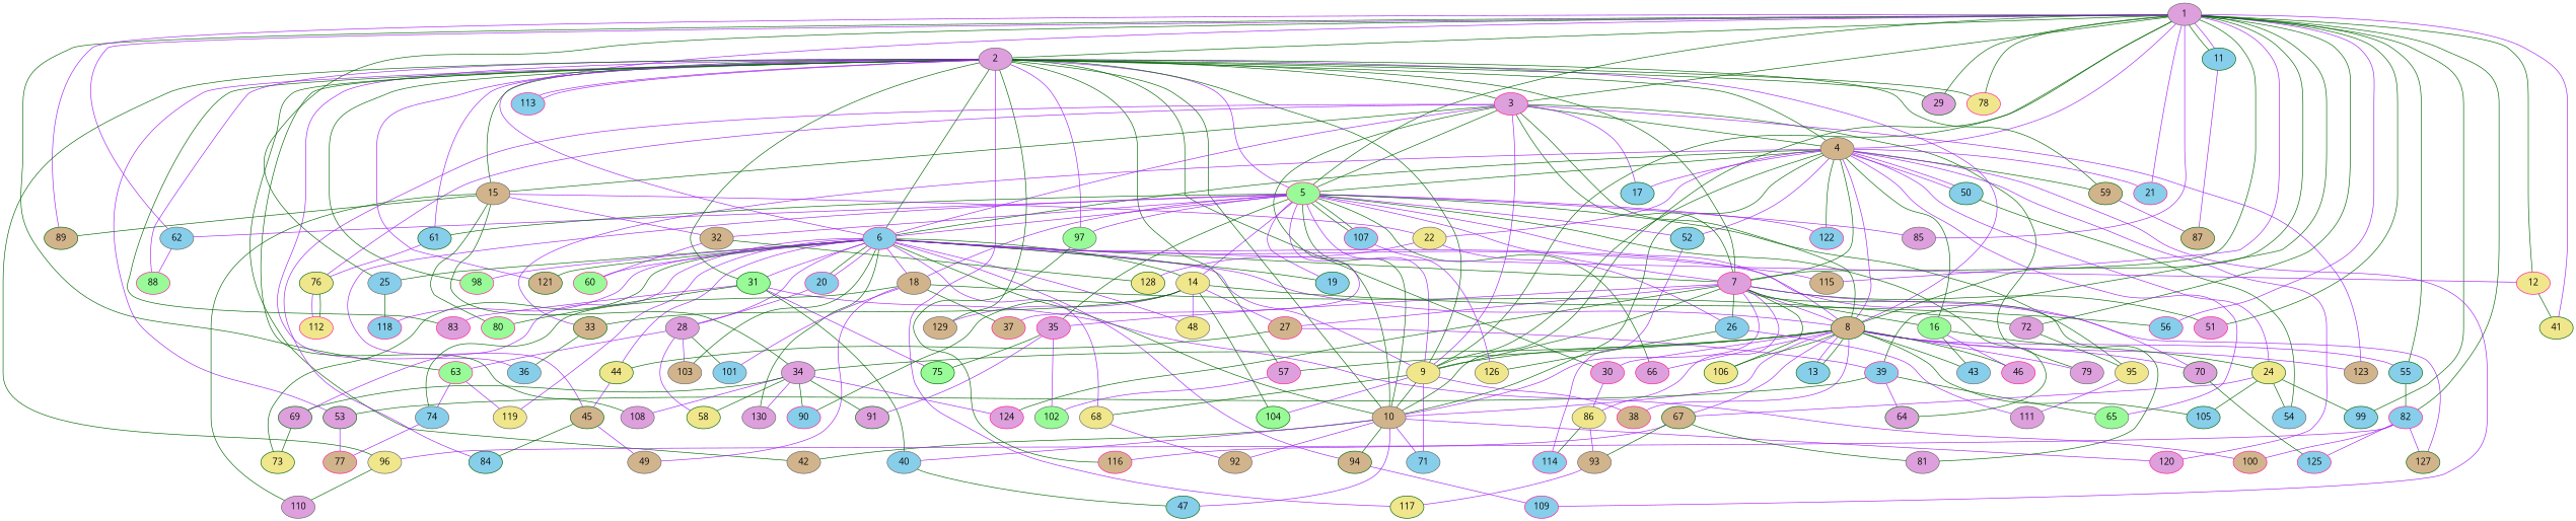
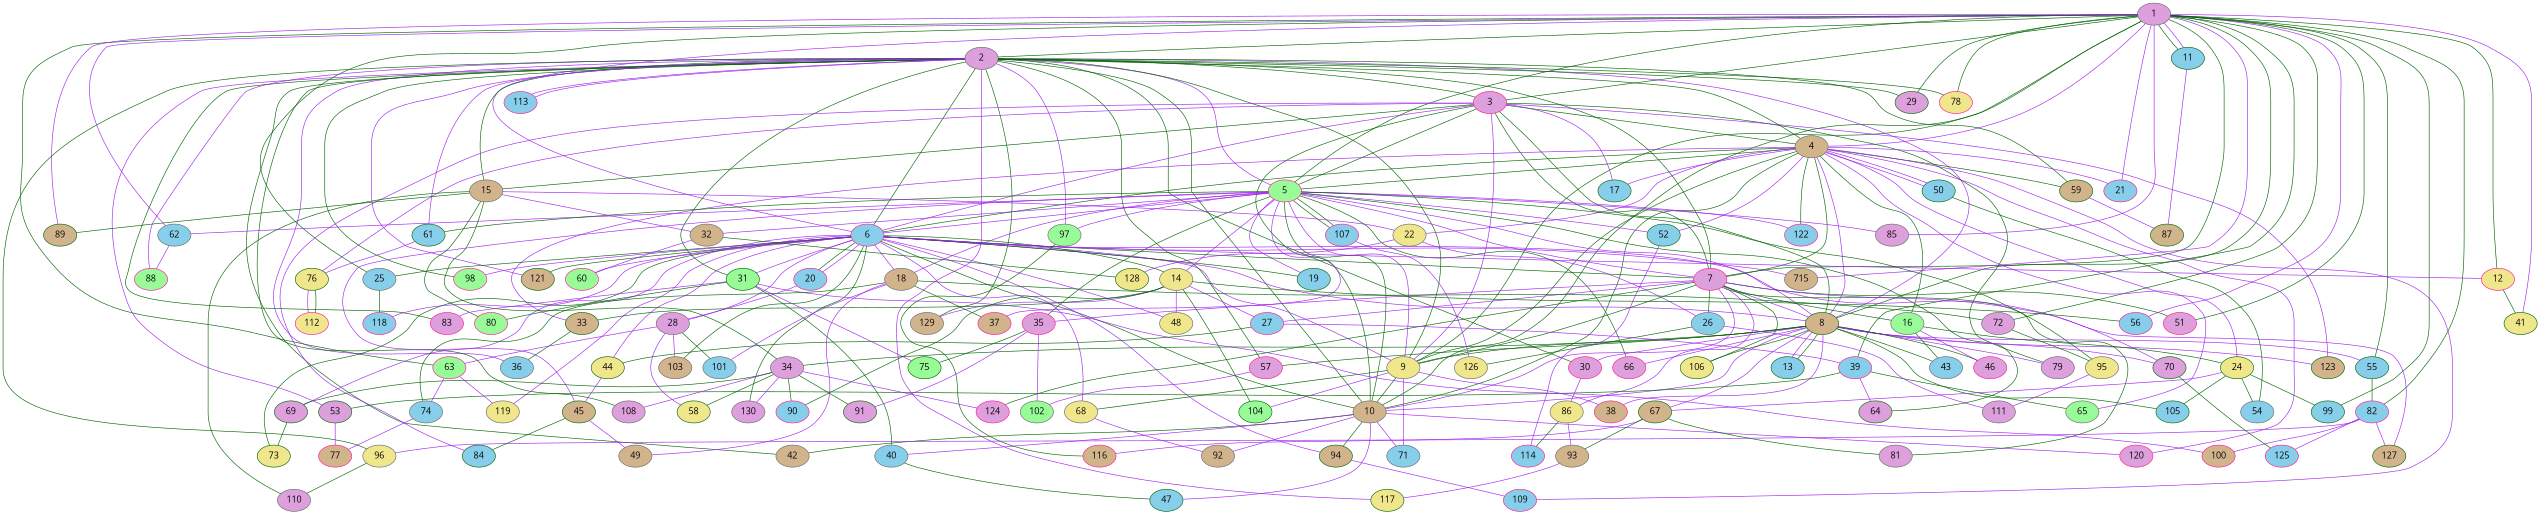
  graph {
    fontname="Open Sans"
    node [color=gray40 fillcolor=skyblue fontname="Open Sans" style=filled]
    edge [color=purple fontname="Open Sans"]
    1 [fillcolor=plum]
    2 [fillcolor=plum]
    3 [color=deeppink fillcolor=plum]
    4 [fillcolor=tan]
    5 [color=deeppink fillcolor=palegreen]
    6 [color=deeppink]
    7 [color=deeppink fillcolor=plum]
    8 [color=darkgreen fillcolor=tan]
    9 [fillcolor=khaki]
    10 [fillcolor=tan]
    11 [color=darkgreen]
    12 [color=deeppink fillcolor=khaki]
    21 [color=deeppink]
    25
    29 [color=darkgreen fillcolor=plum]
    39 [color=deeppink]
    41 [color=darkgreen fillcolor=khaki]
    51 [color=deeppink fillcolor=plum]
    55 [color=darkgreen]
    56 [color=deeppink]
    62
    63 [color=deeppink fillcolor=palegreen]
    72 [fillcolor=plum]
    78 [color=deeppink fillcolor=khaki]
    82 [color=deeppink]
    85 [fillcolor=plum]
    89 [color=darkgreen fillcolor=tan]
    99 [color=darkgreen]
-   115 [fillcolor=tan]
+   115 [fillcolor=tan label=715]
    15 [fillcolor=tan]
    30 [color=deeppink fillcolor=plum]
    31 [color=darkgreen fillcolor=palegreen]
    36
    42 [fillcolor=tan]
    53 [color=darkgreen fillcolor=plum]
    57 [color=deeppink fillcolor=plum]
    59 [color=darkgreen fillcolor=tan]
    61 [color=darkgreen]
    83 [color=deeppink fillcolor=plum]
    88 [color=deeppink fillcolor=palegreen]
    96 [fillcolor=khaki]
    97 [fillcolor=palegreen]
    98 [color=deeppink fillcolor=palegreen]
    108 [fillcolor=plum]
    113 [color=deeppink]
    117 [color=darkgreen fillcolor=khaki]
    121 [color=darkgreen fillcolor=tan]
    129 [fillcolor=tan]
    17 [color=darkgreen]
    76 [color=darkgreen fillcolor=khaki]
    79 [fillcolor=plum]
    84 [color=darkgreen]
-   123 [fillcolor=tan]
+   123 [color=darkgreen fillcolor=tan]
    16 [fillcolor=palegreen]
    22 [fillcolor=khaki]
    24 [color=darkgreen fillcolor=khaki]
    33 [color=darkgreen fillcolor=tan]
    50 [color=darkgreen]
    52 [color=darkgreen]
    65 [fillcolor=palegreen]
    109 [color=deeppink]
    120 [color=deeppink fillcolor=plum]
    122 [color=deeppink]
    14 [fillcolor=khaki]
    18 [fillcolor=tan]
    19 [color=darkgreen]
    32 [fillcolor=tan]
    35 [color=deeppink fillcolor=plum]
    37 [color=deeppink fillcolor=tan]
    45 [color=darkgreen fillcolor=tan]
    64 [color=darkgreen fillcolor=plum]
    66 [color=deeppink fillcolor=plum]
    95 [fillcolor=khaki]
    107 [color=deeppink]
    20 [color=deeppink]
    28 [fillcolor=plum]
    44 [color=darkgreen fillcolor=khaki]
    48 [fillcolor=khaki]
    60 [color=deeppink fillcolor=palegreen]
    68 [fillcolor=khaki]
    69 [color=darkgreen fillcolor=plum]
    70 [color=darkgreen fillcolor=plum]
    73 [color=darkgreen fillcolor=khaki]
    94 [color=darkgreen fillcolor=tan]
    103 [fillcolor=tan]
    118 [color=deeppink]
    119 [fillcolor=khaki]
    130 [fillcolor=plum]
    26
-   27 [color=deeppink fillcolor=tan]
+   27 [color=deeppink]
    81 [fillcolor=plum]
    86 [fillcolor=khaki]
    106 [color=darkgreen fillcolor=khaki]
    124 [color=deeppink fillcolor=plum]
    127 [color=darkgreen fillcolor=tan]
    13 [color=darkgreen]
    34 [fillcolor=plum]
    38 [color=deeppink fillcolor=tan]
    43
    46 [color=deeppink fillcolor=plum]
    67 [color=darkgreen fillcolor=tan]
    105 [color=darkgreen]
    71
    104 [color=darkgreen fillcolor=palegreen]
    40
    47 [color=darkgreen]
    92 [fillcolor=tan]
    87 [color=darkgreen fillcolor=tan]
    74
    100 [color=deeppink fillcolor=tan]
    125 [color=deeppink]
    80 [color=deeppink fillcolor=palegreen]
    110 [fillcolor=plum]
    75 [color=darkgreen fillcolor=palegreen]
    77 [color=deeppink fillcolor=tan]
    102 [fillcolor=palegreen]
    116 [color=deeppink fillcolor=tan]
    112 [color=deeppink fillcolor=khaki]
    128 [color=darkgreen fillcolor=khaki]
    54
    114 [color=deeppink]
    90 [color=deeppink]
    49 [fillcolor=tan]
    101
    91 [color=darkgreen fillcolor=plum]
    111 [fillcolor=plum]
    126 [fillcolor=khaki]
    58 [color=darkgreen fillcolor=khaki]
    93 [fillcolor=tan]
    1 -- 2 [color=darkgreen]
    1 -- 3 [color=darkgreen]
    1 -- 4
    1 -- 5 [color=darkgreen]
    1 -- 6
    1 -- 7 [color=darkgreen]
    1 -- 8 [color=darkgreen]
    1 -- 9 [color=darkgreen]
    1 -- 10 [color=darkgreen]
    1 -- 11 [color=darkgreen]
    1 -- 11
    1 -- 12 [color=darkgreen]
    1 -- 21
    1 -- 25 [color=darkgreen]
    1 -- 29 [color=darkgreen]
    1 -- 39 [color=darkgreen]
    1 -- 41
    1 -- 51 [color=darkgreen]
    1 -- 55 [color=darkgreen]
    1 -- 56
    1 -- 62
    1 -- 63 [color=darkgreen]
    1 -- 72 [color=darkgreen]
    1 -- 78 [color=darkgreen]
    1 -- 82 [color=darkgreen]
    1 -- 85
    1 -- 89
    1 -- 99 [color=darkgreen]
    1 -- 115
    2 -- 3 [color=darkgreen]
    2 -- 4 [color=darkgreen]
    2 -- 5
    2 -- 6 [color=darkgreen]
    2 -- 7 [color=darkgreen]
    2 -- 8
    2 -- 9 [color=darkgreen]
    2 -- 10 [color=darkgreen]
    2 -- 29 [color=darkgreen]
    2 -- 78 [color=darkgreen]
    2 -- 15 [color=darkgreen]
    2 -- 30 [color=darkgreen]
    2 -- 31 [color=darkgreen]
    2 -- 36
    2 -- 42 [color=darkgreen]
    2 -- 53
    2 -- 57 [color=darkgreen]
    2 -- 59 [color=darkgreen]
    2 -- 61
    2 -- 83 [color=darkgreen]
    2 -- 88
    2 -- 96 [color=darkgreen]
    2 -- 97
    2 -- 98 [color=darkgreen]
    2 -- 108 [color=darkgreen]
    2 -- 113
    2 -- 113
    2 -- 117
    2 -- 121
    2 -- 129 [color=darkgreen]
    3 -- 4 [color=darkgreen]
    3 -- 5 [color=darkgreen]
    3 -- 6
    3 -- 7 [color=darkgreen]
    3 -- 8 [color=darkgreen]
    3 -- 9
    3 -- 10 [color=darkgreen]
    3 -- 15 [color=darkgreen]
    3 -- 17
    3 -- 76
    3 -- 79 [color=darkgreen]
    3 -- 84
    3 -- 123
    4 -- 5 [color=darkgreen]
    4 -- 6 [color=darkgreen]
    4 -- 7 [color=darkgreen]
    4 -- 8
    4 -- 9 [color=darkgreen]
    4 -- 10 [color=darkgreen]
    4 -- 21
    4 -- 59 [color=darkgreen]
    4 -- 17
    4 -- 16 [color=darkgreen]
    4 -- 22
    4 -- 24
    4 -- 33
    4 -- 50
    4 -- 50
    4 -- 52
    4 -- 65
    4 -- 109
    4 -- 120
    4 -- 122 [color=darkgreen]
    5 -- 6
    5 -- 7
    5 -- 8
    5 -- 9
    5 -- 10 [color=darkgreen]
    5 -- 62
    5 -- 85
    5 -- 61 [color=darkgreen]
    5 -- 97
    5 -- 52
    5 -- 122
    5 -- 14
    5 -- 18
    5 -- 19
    5 -- 32
    5 -- 35 [color=darkgreen]
    5 -- 37
    5 -- 45
    5 -- 64 [color=darkgreen]
    5 -- 66 [color=darkgreen]
    5 -- 95 [color=darkgreen]
    5 -- 107 [color=darkgreen]
    5 -- 107 [color=darkgreen]
    6 -- 7 [color=darkgreen]
    6 -- 8
    6 -- 9
    6 -- 10 [color=darkgreen]
    6 -- 12
    6 -- 25 [color=darkgreen]
    6 -- 115
    6 -- 31
    6 -- 98
    6 -- 121 [color=darkgreen]
    6 -- 14 [color=darkgreen]
    6 -- 18
    6 -- 19 [color=darkgreen]
    6 -- 20 [color=darkgreen]
    6 -- 20
    6 -- 28
    6 -- 44
    6 -- 48
    6 -- 60
    6 -- 68
    6 -- 69
    6 -- 70
    6 -- 73 [color=darkgreen]
    6 -- 94
    6 -- 103 [color=darkgreen]
    6 -- 118
    6 -- 119
    6 -- 130 [color=darkgreen]
    7 -- 8
    7 -- 9 [color=darkgreen]
    7 -- 10
    7 -- 51 [color=darkgreen]
    7 -- 16 [color=darkgreen]
    7 -- 35
    7 -- 26 [color=darkgreen]
    7 -- 27
    7 -- 81 [color=darkgreen]
    7 -- 86
    7 -- 106 [color=darkgreen]
    7 -- 124 [color=darkgreen]
    7 -- 127
    8 -- 9 [color=darkgreen]
    8 -- 10
    8 -- 55
    8 -- 30
    8 -- 57 [color=darkgreen]
    8 -- 79
    8 -- 123
    8 -- 66
    8 -- 70
    8 -- 106 [color=darkgreen]
    8 -- 13
    8 -- 13 [color=darkgreen]
    8 -- 34 [color=darkgreen]
    8 -- 38
    8 -- 43 [color=darkgreen]
    8 -- 46 [color=darkgreen]
    8 -- 67
    8 -- 105 [color=darkgreen]
    9 -- 10 [color=darkgreen]
    9 -- 68 [color=darkgreen]
    9 -- 38
    9 -- 71
    9 -- 104
    10 -- 42 [color=darkgreen]
    10 -- 120
    10 -- 94 [color=darkgreen]
    10 -- 71
    10 -- 40
    10 -- 47
    10 -- 92
    11 -- 87
    12 -- 41 [color=darkgreen]
    25 -- 118 [color=darkgreen]
    39 -- 53 [color=darkgreen]
    39 -- 65 [color=darkgreen]
    39 -- 64
    55 -- 82 [color=darkgreen]
    62 -- 88
    63 -- 119
    63 -- 74
    72 -- 95 [color=darkgreen]
    82 -- 96
    82 -- 127
    82 -- 100
    82 -- 125
    15 -- 89 [color=darkgreen]
    15 -- 22
    15 -- 32
    15 -- 34 [color=darkgreen]
    15 -- 80 [color=darkgreen]
    15 -- 110 [color=darkgreen]
    30 -- 86
    31 -- 83
    31 -- 40 [color=darkgreen]
    31 -- 100
    31 -- 80 [color=darkgreen]
    31 -- 75
    53 -- 77
    57 -- 102
    59 -- 87
    61 -- 76
    96 -- 110 [color=darkgreen]
    97 -- 116 [color=darkgreen]
    76 -- 112
    76 -- 112 [color=darkgreen]
    16 -- 24 [color=darkgreen]
    16 -- 43 [color=darkgreen]
    16 -- 46
    22 -- 26
    22 -- 128
    24 -- 99 [color=darkgreen]
    24 -- 67
    24 -- 105 [color=darkgreen]
    24 -- 54 [color=darkgreen]
    33 -- 36 [color=darkgreen]
    50 -- 54 [color=darkgreen]
    52 -- 114
    14 -- 56 [color=darkgreen]
    14 -- 129
    14 -- 33 [color=darkgreen]
    14 -- 48
    14 -- 27
    14 -- 104 [color=darkgreen]
    14 -- 90 [color=darkgreen]
    18 -- 72 [color=darkgreen]
    18 -- 37 [color=darkgreen]
    18 -- 74 [color=darkgreen]
    18 -- 49
    18 -- 101
    32 -- 60
    32 -- 128 [color=darkgreen]
    35 -- 75 [color=darkgreen]
    35 -- 102
    35 -- 91
    45 -- 84 [color=darkgreen]
    45 -- 49
    95 -- 111
    107 -- 126
    20 -- 28
    28 -- 63
    28 -- 103
    28 -- 101 [color=darkgreen]
    28 -- 58
    44 -- 45
    68 -- 92
    69 -- 73 [color=darkgreen]
    70 -- 125 [color=darkgreen]
    94 -- 109
    26 -- 111
    26 -- 126 [color=darkgreen]
    27 -- 39
    27 -- 44 [color=darkgreen]
    86 -- 114 [color=darkgreen]
    86 -- 93
    34 -- 108
    34 -- 69 [color=darkgreen]
    34 -- 130
    34 -- 124
    34 -- 90 [color=darkgreen]
    34 -- 91 [color=darkgreen]
    34 -- 58 [color=darkgreen]
    67 -- 81 [color=darkgreen]
    67 -- 116
    67 -- 93 [color=darkgreen]
    40 -- 47 [color=darkgreen]
    74 -- 77
    93 -- 117
  }
